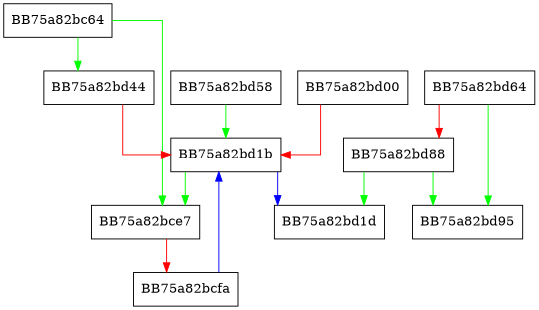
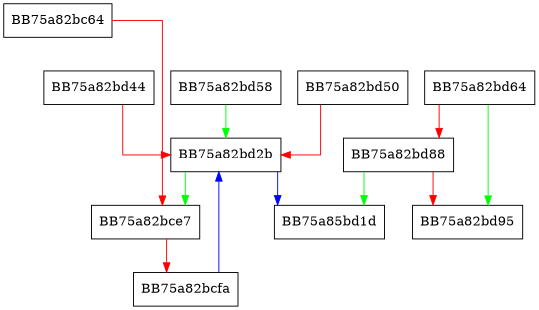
  digraph {
    splines=ortho
    node [shape=box]
    edge [color=red]
    BB75a82bc64
    BB75a82bd44
    BB75a82bce7
-   BB75a82bd1b
+   BB75a82bd1b [label=BB75a82bd2b]
    BB75a82bcfa
-   BB75a82bd1d
+   BB75a82bd1d [label=BB75a85bd1d]
    BB75a82bd58
-   BB75a82bd00
+   BB75a82bd00 [label=BB75a82bd50]
    BB75a82bd64
    BB75a82bd95
    BB75a82bd88
-   BB75a82bc64 -> BB75a82bd44 [color=green]
-   BB75a82bc64 -> BB75a82bce7 [color=green]
+   BB75a82bc64 -> BB75a82bce7
    BB75a82bd44 -> BB75a82bd1b
    BB75a82bce7 -> BB75a82bcfa
    BB75a82bd1b -> BB75a82bce7 [color=green]
    BB75a82bd1b -> BB75a82bd1d [color=blue]
    BB75a82bcfa -> BB75a82bd1b [color=blue]
    BB75a82bd58 -> BB75a82bd1b [color=green]
    BB75a82bd00 -> BB75a82bd1b
    BB75a82bd64 -> BB75a82bd95 [color=green]
    BB75a82bd64 -> BB75a82bd88
    BB75a82bd88 -> BB75a82bd1d [color=green]
-   BB75a82bd88 -> BB75a82bd95 [color=green]
+   BB75a82bd88 -> BB75a82bd95
  }
